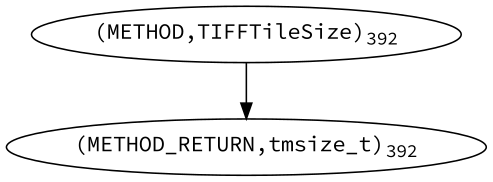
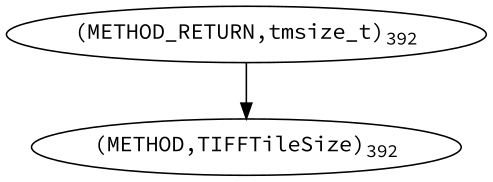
  digraph {
    fontname="Source Code Pro"
    node [fontname="Source Code Pro"]
    n1 [label=<(METHOD,TIFFTileSize)<SUB>392</SUB>>]
    n2 [label=<(METHOD_RETURN,tmsize_t)<SUB>392</SUB>>]
-   n1 -> n2 [fontname="Source Code Pro"]
+   n2 -> n1 [fontname="Source Code Pro"]
  }
